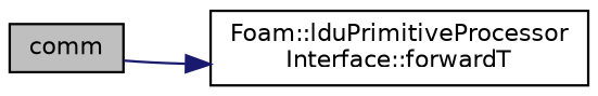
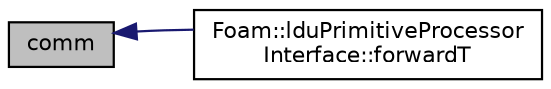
  digraph {
    rankdir=LR
    node [color=black fontname=Helvetica fontsize=10 shape=record]
    n1 [fillcolor=grey75 fontcolor=black height=0.2 label=comm style=filled width=0.4]
    n2 [height=0.2 label="Foam::lduPrimitiveProcessor\lInterface::forwardT" width=0.4]
-   n1 -> n2 [color=midnightblue fontname=Helvetica fontsize=10 labelfontname=Helvetica labelfontsize=10 style=solid]
+   n2 -> n1 [color=midnightblue fontname=Helvetica fontsize=10 labelfontname=Helvetica labelfontsize=10 style=solid]
  }
